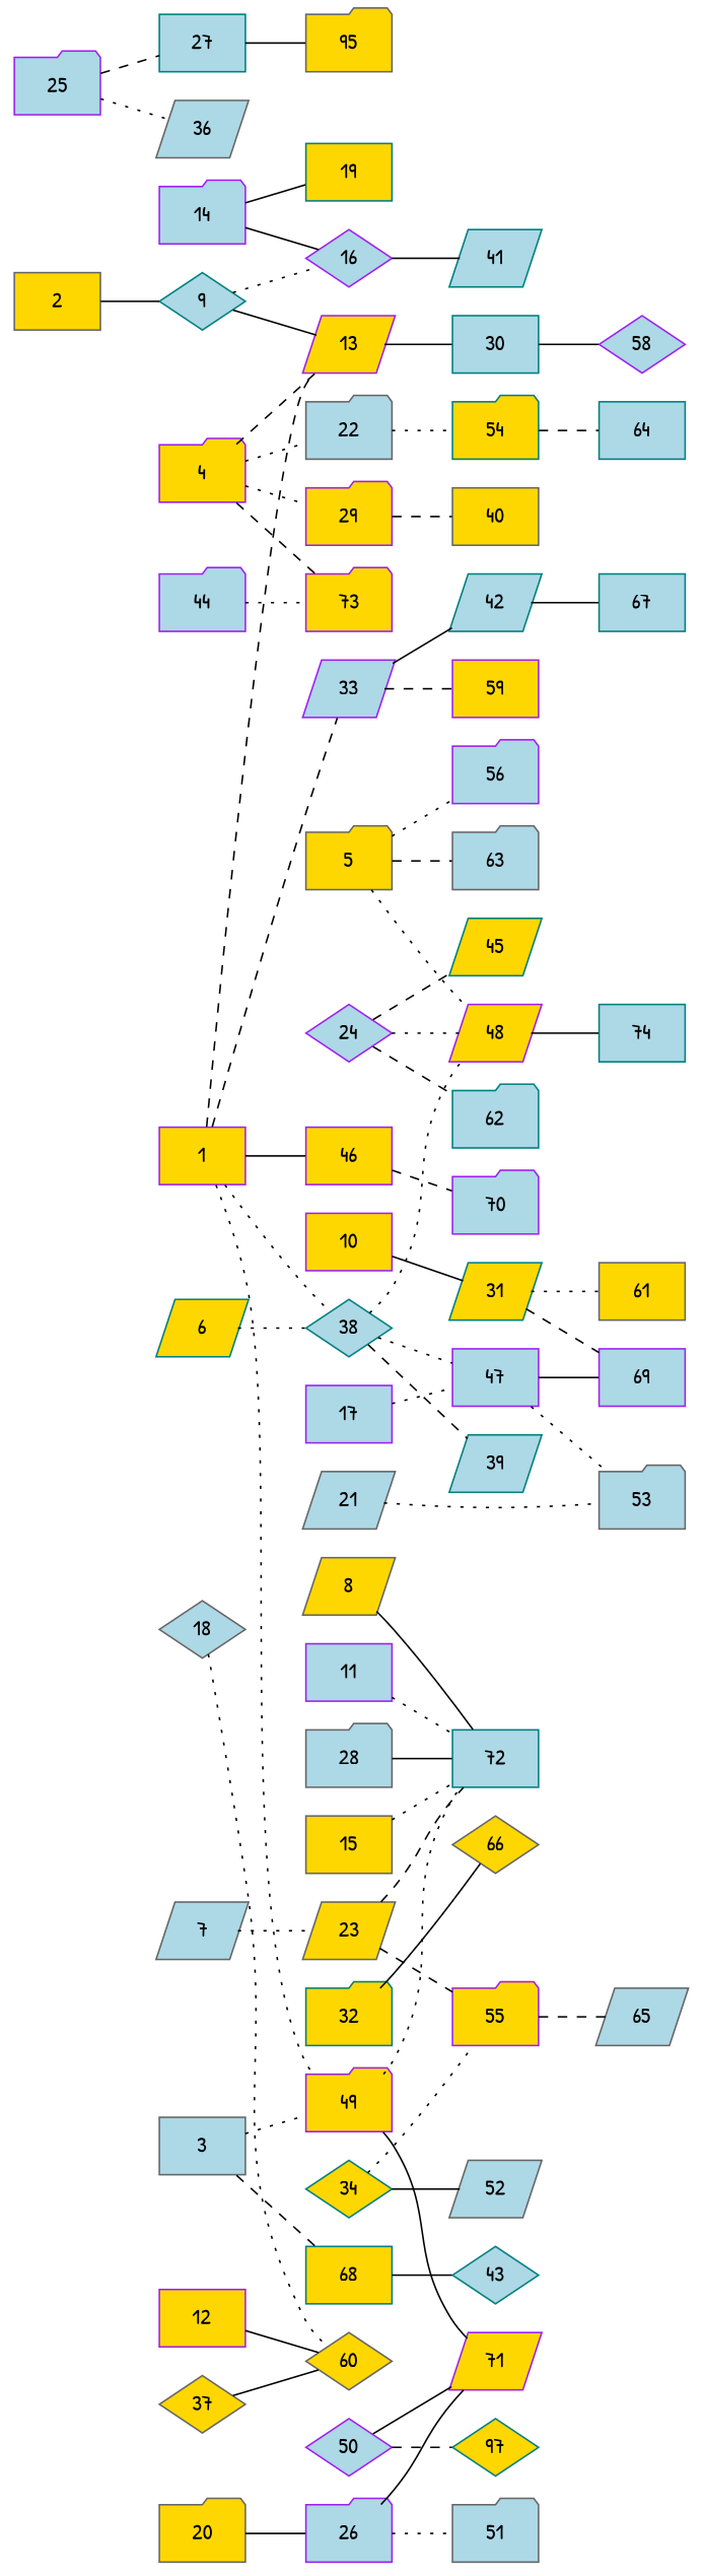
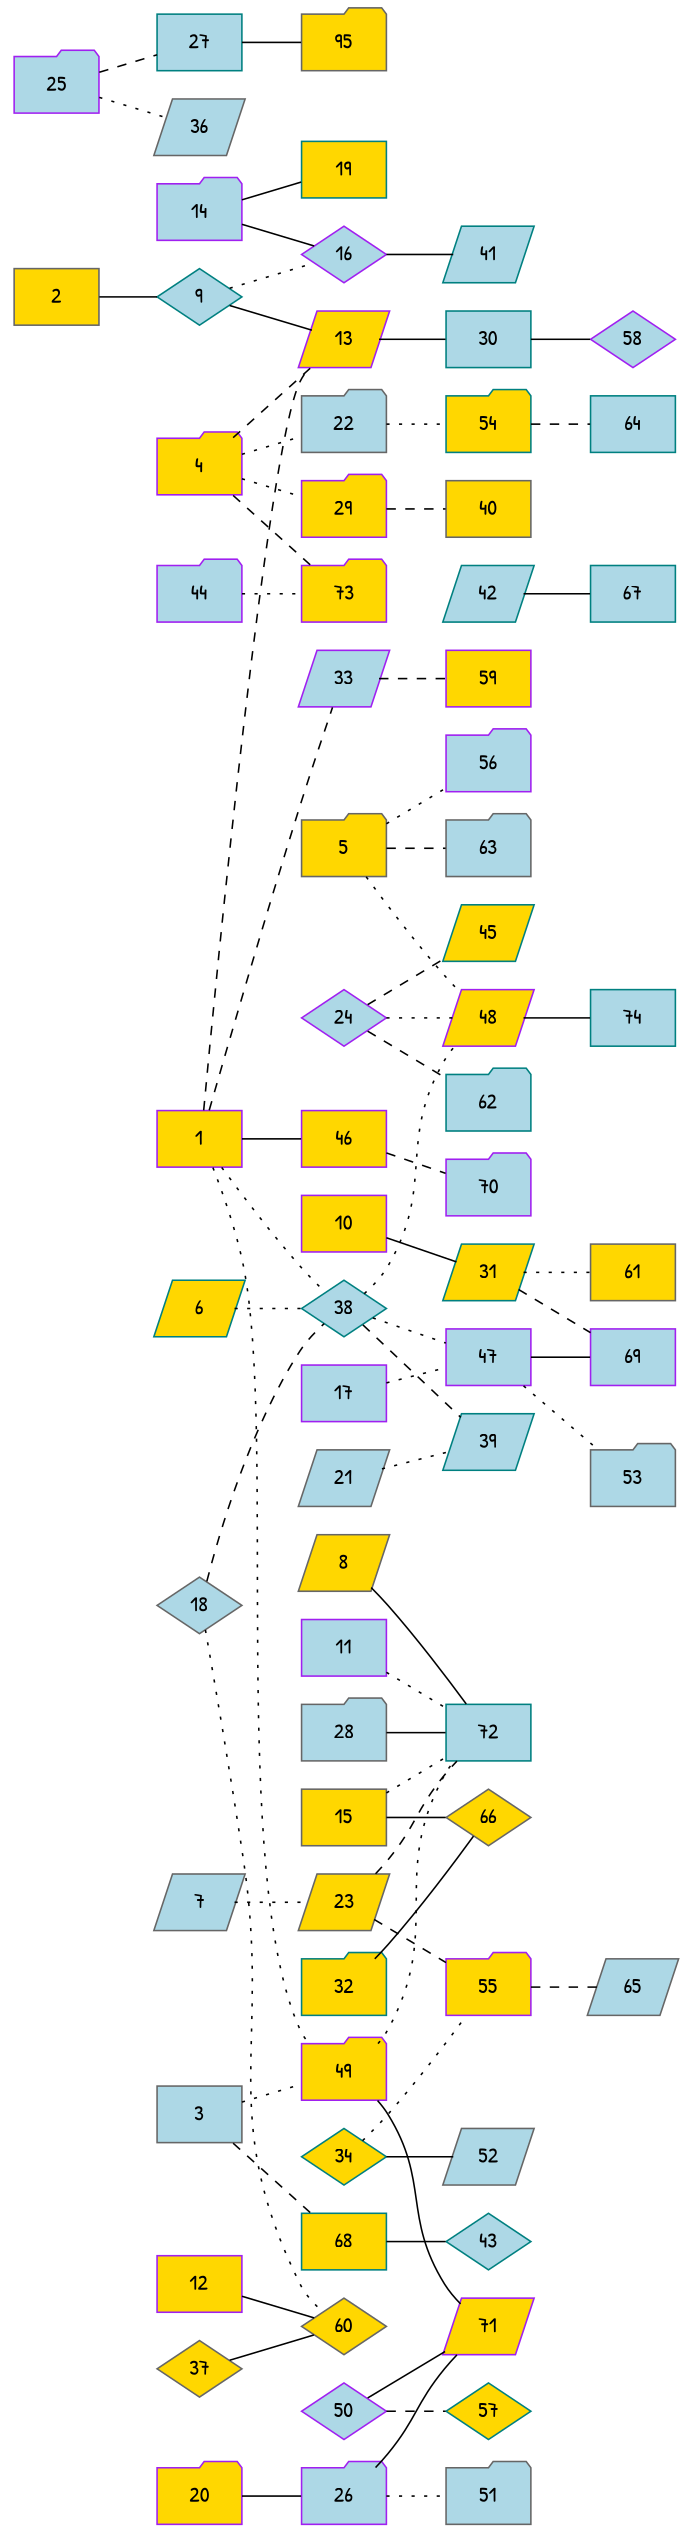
  graph {
    fontname="Patrick Hand"
    rankdir=LR
    node [color=purple fillcolor=lightblue fontname="Patrick Hand" shape=box style=filled]
    edge [fontname="Patrick Hand" style=dotted weight=1.0]
    1 [fillcolor=gold]
    13 [fillcolor=gold shape=parallelogram]
    33 [shape=parallelogram]
    38 [color=teal shape=diamond]
    46 [fillcolor=gold]
    49 [fillcolor=gold shape=folder]
    30 [color=teal]
    42 [color=teal shape=parallelogram]
    59 [fillcolor=gold]
    48 [fillcolor=gold shape=parallelogram]
    47
    39 [color=teal shape=parallelogram]
    70 [shape=folder]
    72 [color=teal]
    71 [fillcolor=gold shape=parallelogram]
    2 [color=gray40 fillcolor=gold]
    9 [color=teal shape=diamond]
    16 [shape=diamond]
    3 [color=gray40]
    68 [color=teal fillcolor=gold]
    43 [color=teal shape=diamond]
    4 [fillcolor=gold shape=folder]
    22 [color=gray40 shape=folder]
    29 [fillcolor=gold shape=folder]
    73 [fillcolor=gold shape=folder]
    54 [color=teal fillcolor=gold shape=folder]
    40 [color=gray40 fillcolor=gold]
    5 [color=gray40 fillcolor=gold shape=folder]
    56 [shape=folder]
    63 [color=gray40 shape=folder]
    74 [color=teal]
    6 [color=teal fillcolor=gold shape=parallelogram]
    7 [color=gray40 shape=parallelogram]
    23 [color=gray40 fillcolor=gold shape=parallelogram]
    55 [fillcolor=gold shape=folder]
    8 [color=gray40 fillcolor=gold shape=parallelogram]
    41 [color=teal shape=parallelogram]
    10 [fillcolor=gold]
    31 [color=teal fillcolor=gold shape=parallelogram]
    61 [color=gray40 fillcolor=gold]
    69
    11
    12 [fillcolor=gold]
    60 [color=gray40 fillcolor=gold shape=diamond]
    58 [shape=diamond]
    14 [shape=folder]
    19 [color=teal fillcolor=gold]
    15 [color=gray40 fillcolor=gold]
    66 [color=gray40 fillcolor=gold shape=diamond]
    17
    53 [color=gray40 shape=folder]
    18 [color=gray40 shape=diamond]
-   20 [color=gray40 fillcolor=gold shape=folder]
+   20 [fillcolor=gold shape=folder]
    26 [shape=folder]
    51 [color=gray40 shape=folder]
    21 [color=gray40 shape=parallelogram]
    64 [color=teal]
    65 [color=gray40 shape=parallelogram]
    24 [shape=diamond]
    45 [color=teal fillcolor=gold shape=parallelogram]
    62 [color=teal shape=folder]
    25 [shape=folder]
    27 [color=teal]
    36 [color=gray40 shape=parallelogram]
    n65 [color=gray40 fillcolor=gold label=95 shape=folder]
    28 [color=gray40 shape=folder]
    32 [color=teal fillcolor=gold shape=folder]
    67 [color=teal]
    34 [color=teal fillcolor=gold shape=diamond]
    52 [color=gray40 shape=parallelogram]
    37 [color=gray40 fillcolor=gold shape=diamond]
    44 [shape=folder]
    50 [shape=diamond]
-   57 [color=teal fillcolor=gold shape=diamond label=97]
+   57 [color=teal fillcolor=gold shape=diamond]
    1 -- 13 [style=dashed]
    1 -- 33 [style=dashed]
    1 -- 38
    1 -- 46 [style=solid]
    1 -- 49
    13 -- 30 [style=solid]
-   33 -- 42 [style=solid]
    33 -- 59 [style=dashed]
    38 -- 48
    38 -- 47
    38 -- 39 [style=dashed]
    46 -- 70 [style=dashed]
    49 -- 72
    49 -- 71 [style=solid]
    30 -- 58 [style=solid]
    42 -- 67 [style=solid]
    48 -- 74 [style=solid]
    47 -- 69 [style=solid]
    47 -- 53
    2 -- 9 [style=solid]
    9 -- 13 [style=solid]
    9 -- 16
    16 -- 41 [style=solid]
    3 -- 49
    3 -- 68 [style=dashed]
    68 -- 43 [style=solid]
    4 -- 13 [style=dashed]
    4 -- 22
    4 -- 29
    4 -- 73 [style=dashed]
    22 -- 54
    29 -- 40 [style=dashed]
    54 -- 64 [style=dashed]
    5 -- 48
    5 -- 56
    5 -- 63 [style=dashed]
    6 -- 38
    7 -- 23
    23 -- 72 [style=dashed]
    23 -- 55 [style=dashed]
    55 -- 65 [style=dashed]
    8 -- 72 [style=solid]
    10 -- 31 [style=solid]
    31 -- 61
    31 -- 69 [style=dashed]
    11 -- 72
    12 -- 60 [style=solid]
    14 -- 16 [style=solid]
    14 -- 19 [style=solid]
    15 -- 72
+   15 -- 66 [style=solid]
    17 -- 47
+   18 -- 38 [style=dashed]
    18 -- 60
    20 -- 26 [style=solid]
    26 -- 71 [style=solid]
    26 -- 51
-   21 -- 53
+   21 -- 39
    24 -- 48
    24 -- 45 [style=dashed]
    24 -- 62 [style=dashed]
    25 -- 27 [style=dashed]
    25 -- 36
    27 -- n65 [style=solid]
    28 -- 72 [style=solid]
    32 -- 66 [style=solid]
    34 -- 55
    34 -- 52 [style=solid]
    37 -- 60 [style=solid]
    44 -- 73
    50 -- 71 [style=solid]
    50 -- 57 [style=dashed]
  }
